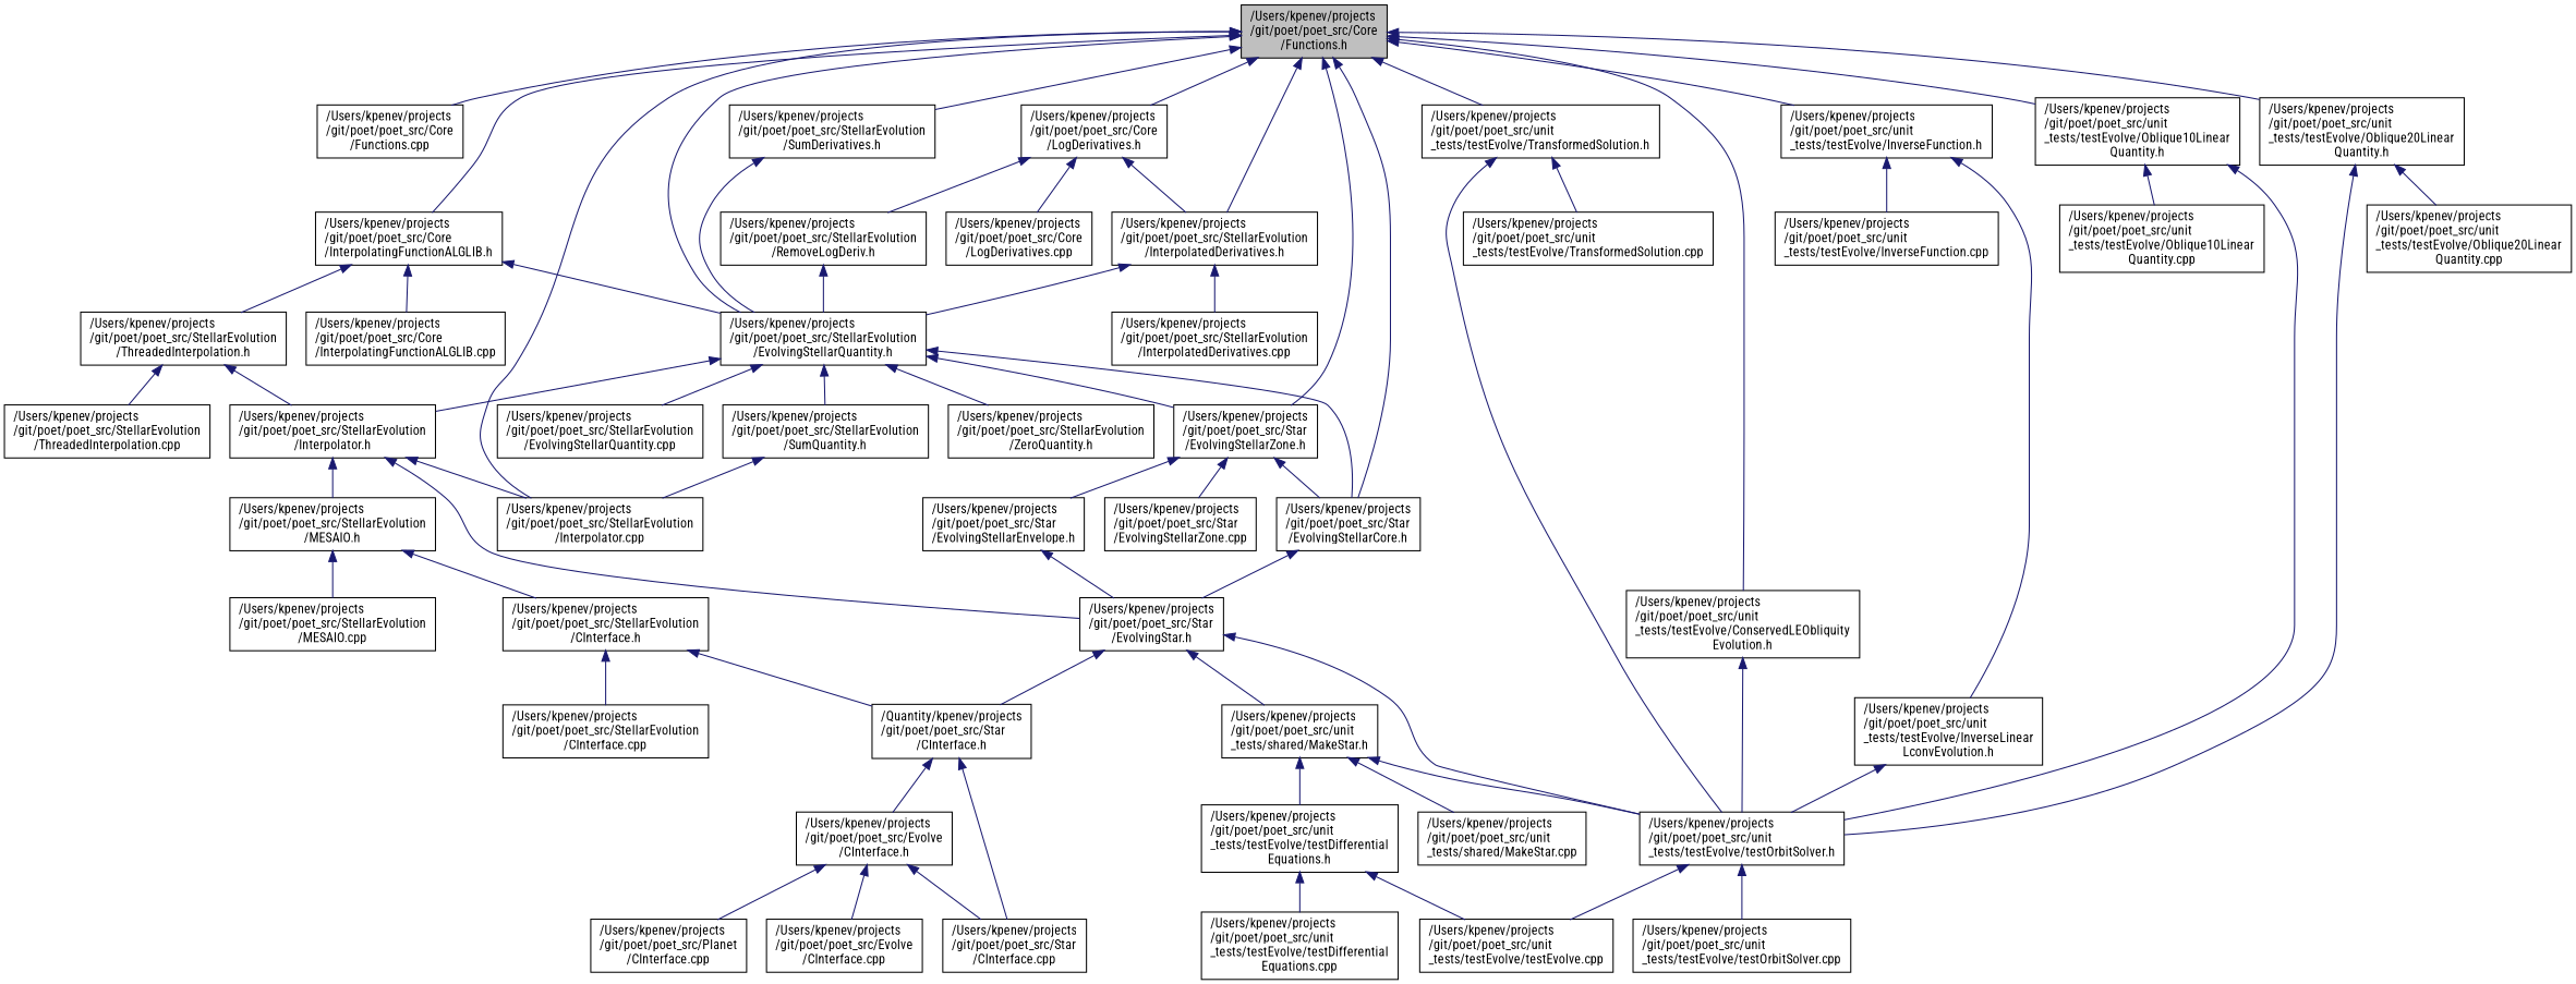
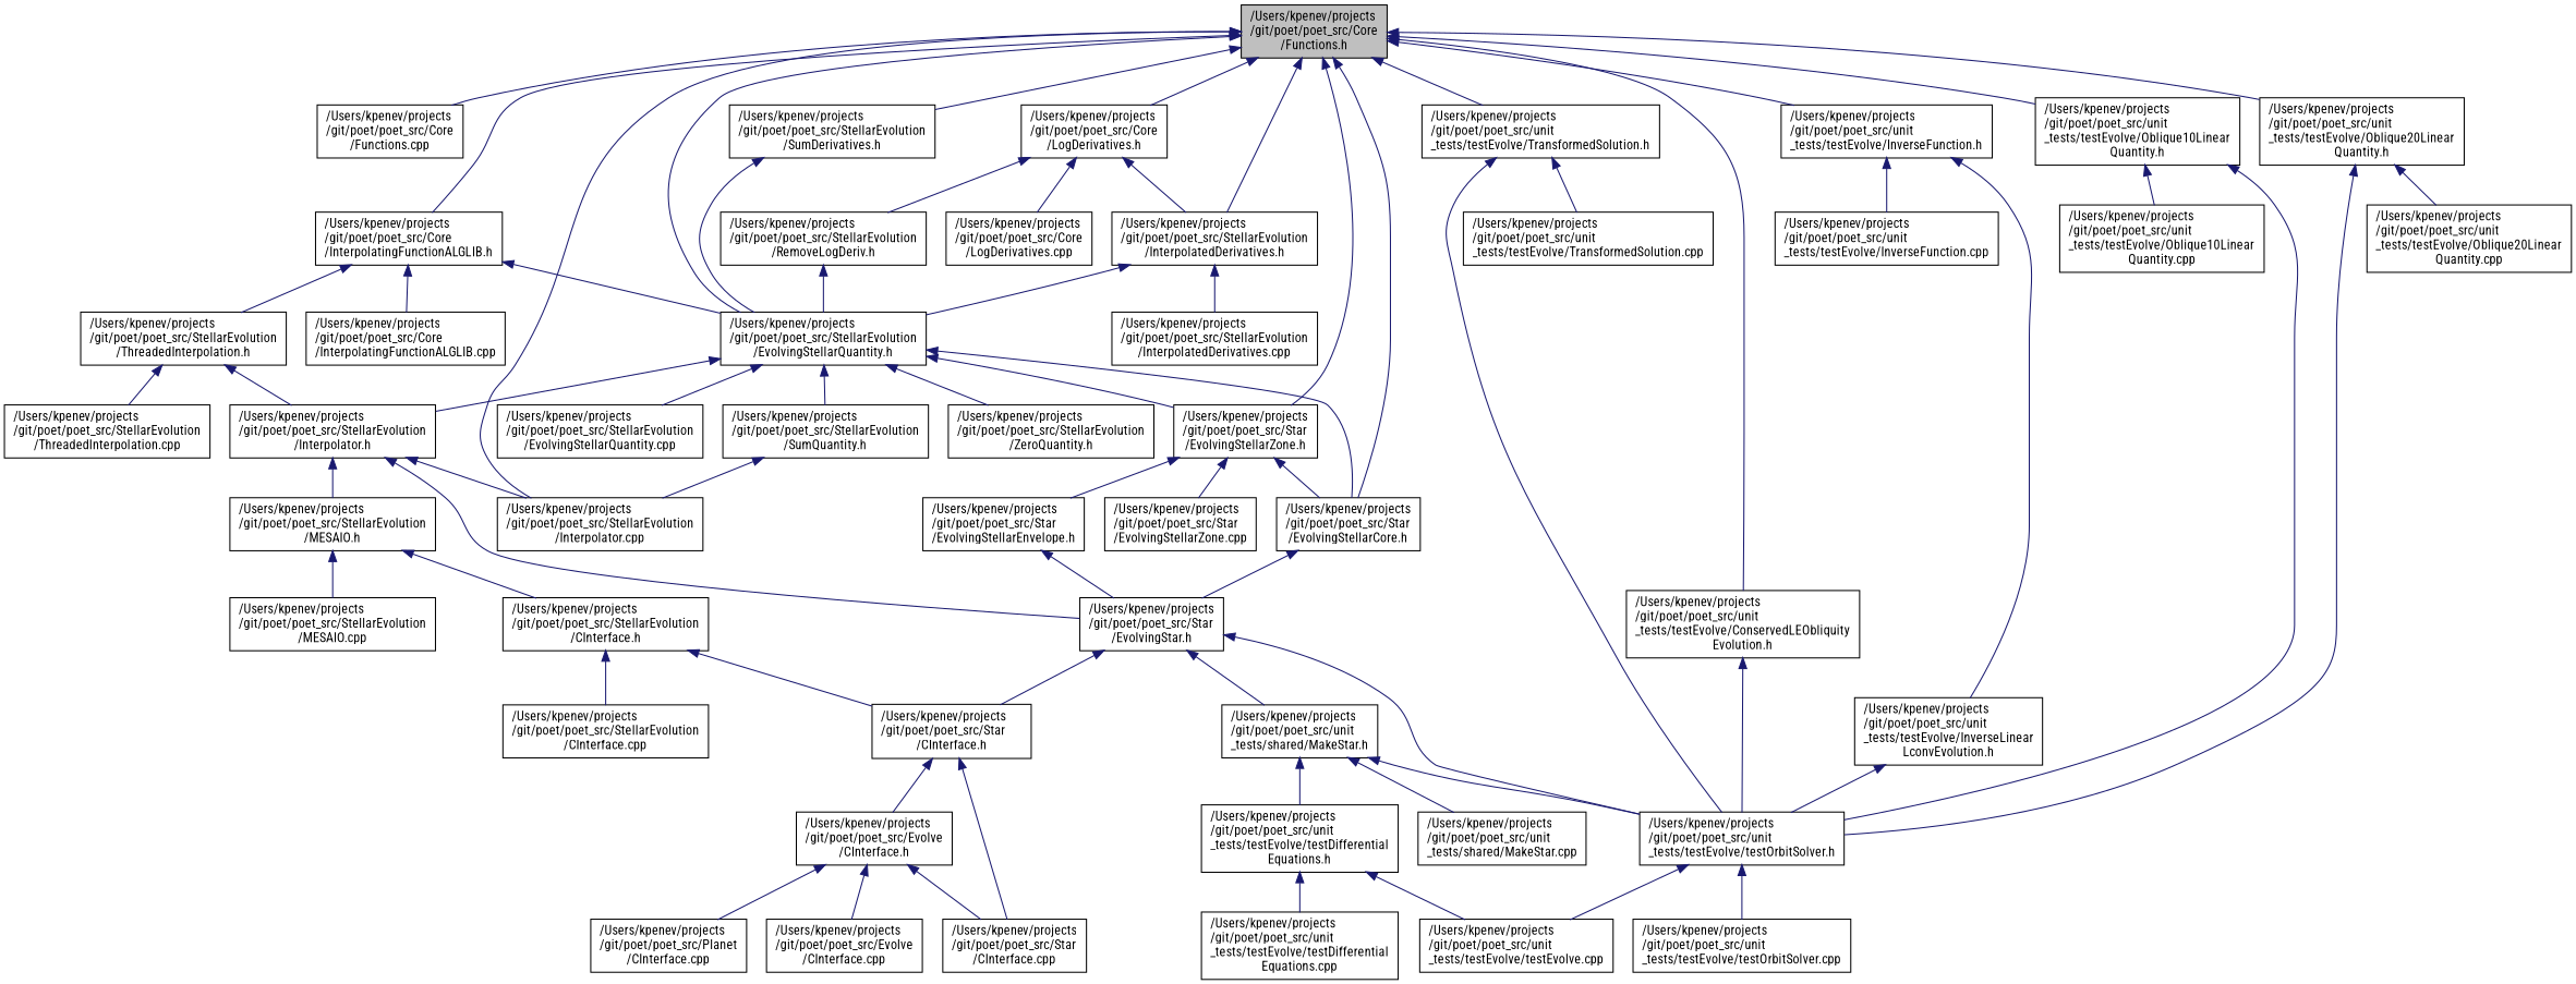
  digraph {
    fontname="Roboto Condensed"
    node [color=black fillcolor=white fontname="Roboto Condensed" fontsize=12 shape=record style=filled]
    edge [color=midnightblue dir=back fontname="Roboto Condensed" fontsize=12 labelfontname=Helvetica labelfontsize=12 style=solid]
    n1 [fillcolor=grey75 fontcolor=black height=0.2 label="/Users/kpenev/projects\l/git/poet/poet_src/Core\l/Functions.h" width=0.4]
    n2 [height=0.2 label="/Users/kpenev/projects\l/git/poet/poet_src/Core\l/Functions.cpp" width=0.4]
    n3 [height=0.2 label="/Users/kpenev/projects\l/git/poet/poet_src/Core\l/InterpolatingFunctionALGLIB.h" width=0.4]
    n4 [height=0.2 label="/Users/kpenev/projects\l/git/poet/poet_src/StellarEvolution\l/EvolvingStellarQuantity.h" width=0.4]
    n5 [height=0.2 label="/Users/kpenev/projects\l/git/poet/poet_src/StellarEvolution\l/Interpolator.cpp" width=0.4]
    n6 [height=0.2 label="/Users/kpenev/projects\l/git/poet/poet_src/Star\l/EvolvingStellarZone.h" width=0.4]
    n7 [height=0.2 label="/Users/kpenev/projects\l/git/poet/poet_src/Star\l/EvolvingStellarCore.h" width=0.4]
    n8 [height=0.2 label="/Users/kpenev/projects\l/git/poet/poet_src/Core\l/LogDerivatives.h" width=0.4]
    n9 [height=0.2 label="/Users/kpenev/projects\l/git/poet/poet_src/StellarEvolution\l/InterpolatedDerivatives.h" width=0.4]
    n10 [height=0.2 label="/Users/kpenev/projects\l/git/poet/poet_src/StellarEvolution\l/SumDerivatives.h" width=0.4]
    n11 [height=0.2 label="/Users/kpenev/projects\l/git/poet/poet_src/unit\l_tests/testEvolve/ConservedLEObliquity\lEvolution.h" width=0.4]
    n12 [height=0.2 label="/Users/kpenev/projects\l/git/poet/poet_src/unit\l_tests/testEvolve/InverseFunction.h" width=0.4]
    n13 [height=0.2 label="/Users/kpenev/projects\l/git/poet/poet_src/unit\l_tests/testEvolve/Oblique10Linear\lQuantity.h" width=0.4]
    n14 [height=0.2 label="/Users/kpenev/projects\l/git/poet/poet_src/unit\l_tests/testEvolve/Oblique20Linear\lQuantity.h" width=0.4]
    n15 [height=0.2 label="/Users/kpenev/projects\l/git/poet/poet_src/unit\l_tests/testEvolve/TransformedSolution.h" width=0.4]
    n16 [height=0.2 label="/Users/kpenev/projects\l/git/poet/poet_src/Core\l/InterpolatingFunctionALGLIB.cpp" width=0.4]
    n17 [height=0.2 label="/Users/kpenev/projects\l/git/poet/poet_src/StellarEvolution\l/ThreadedInterpolation.h" width=0.4]
    n18 [height=0.2 label="/Users/kpenev/projects\l/git/poet/poet_src/StellarEvolution\l/Interpolator.h" width=0.4]
    n19 [height=0.2 label="/Users/kpenev/projects\l/git/poet/poet_src/StellarEvolution\l/EvolvingStellarQuantity.cpp" width=0.4]
    n20 [height=0.2 label="/Users/kpenev/projects\l/git/poet/poet_src/StellarEvolution\l/SumQuantity.h" width=0.4]
    n21 [height=0.2 label="/Users/kpenev/projects\l/git/poet/poet_src/StellarEvolution\l/ZeroQuantity.h" width=0.4]
    n22 [height=0.2 label="/Users/kpenev/projects\l/git/poet/poet_src/StellarEvolution\l/MESAIO.h" width=0.4]
    n23 [height=0.2 label="/Users/kpenev/projects\l/git/poet/poet_src/Star\l/EvolvingStar.h" width=0.4]
    n24 [height=0.2 label="/Users/kpenev/projects\l/git/poet/poet_src/StellarEvolution\l/CInterface.h" width=0.4]
    n25 [height=0.2 label="/Users/kpenev/projects\l/git/poet/poet_src/StellarEvolution\l/MESAIO.cpp" width=0.4]
-   n26 [height=0.2 label="/Quantity/kpenev/projects\l/git/poet/poet_src/Star\l/CInterface.h" width=0.4]
+   n26 [height=0.2 label="/Users/kpenev/projects\l/git/poet/poet_src/Star\l/CInterface.h" width=0.4]
    n27 [height=0.2 label="/Users/kpenev/projects\l/git/poet/poet_src/StellarEvolution\l/CInterface.cpp" width=0.4]
    n28 [height=0.2 label="/Users/kpenev/projects\l/git/poet/poet_src/Evolve\l/CInterface.h" width=0.4]
    n29 [height=0.2 label="/Users/kpenev/projects\l/git/poet/poet_src/Star\l/CInterface.cpp" width=0.4]
    n30 [height=0.2 label="/Users/kpenev/projects\l/git/poet/poet_src/Evolve\l/CInterface.cpp" width=0.4]
    n31 [height=0.2 label="/Users/kpenev/projects\l/git/poet/poet_src/Planet\l/CInterface.cpp" width=0.4]
    n32 [height=0.2 label="/Users/kpenev/projects\l/git/poet/poet_src/unit\l_tests/shared/MakeStar.h" width=0.4]
    n33 [height=0.2 label="/Users/kpenev/projects\l/git/poet/poet_src/unit\l_tests/testEvolve/testOrbitSolver.h" width=0.4]
    n34 [height=0.2 label="/Users/kpenev/projects\l/git/poet/poet_src/unit\l_tests/shared/MakeStar.cpp" width=0.4]
    n35 [height=0.2 label="/Users/kpenev/projects\l/git/poet/poet_src/unit\l_tests/testEvolve/testDifferential\lEquations.h" width=0.4]
    n36 [height=0.2 label="/Users/kpenev/projects\l/git/poet/poet_src/unit\l_tests/testEvolve/testDifferential\lEquations.cpp" width=0.4]
    n37 [height=0.2 label="/Users/kpenev/projects\l/git/poet/poet_src/unit\l_tests/testEvolve/testEvolve.cpp" width=0.4]
    n38 [height=0.2 label="/Users/kpenev/projects\l/git/poet/poet_src/unit\l_tests/testEvolve/testOrbitSolver.cpp" width=0.4]
    n39 [height=0.2 label="/Users/kpenev/projects\l/git/poet/poet_src/Star\l/EvolvingStellarEnvelope.h" width=0.4]
    n40 [height=0.2 label="/Users/kpenev/projects\l/git/poet/poet_src/Star\l/EvolvingStellarZone.cpp" width=0.4]
    n41 [height=0.2 label="/Users/kpenev/projects\l/git/poet/poet_src/StellarEvolution\l/ThreadedInterpolation.cpp" width=0.4]
    n42 [height=0.2 label="/Users/kpenev/projects\l/git/poet/poet_src/Core\l/LogDerivatives.cpp" width=0.4]
    n43 [height=0.2 label="/Users/kpenev/projects\l/git/poet/poet_src/StellarEvolution\l/RemoveLogDeriv.h" width=0.4]
    n44 [height=0.2 label="/Users/kpenev/projects\l/git/poet/poet_src/StellarEvolution\l/InterpolatedDerivatives.cpp" width=0.4]
    n45 [height=0.2 label="/Users/kpenev/projects\l/git/poet/poet_src/unit\l_tests/testEvolve/InverseFunction.cpp" width=0.4]
    n46 [height=0.2 label="/Users/kpenev/projects\l/git/poet/poet_src/unit\l_tests/testEvolve/InverseLinear\lLconvEvolution.h" width=0.4]
    n47 [height=0.2 label="/Users/kpenev/projects\l/git/poet/poet_src/unit\l_tests/testEvolve/Oblique10Linear\lQuantity.cpp" width=0.4]
    n48 [height=0.2 label="/Users/kpenev/projects\l/git/poet/poet_src/unit\l_tests/testEvolve/Oblique20Linear\lQuantity.cpp" width=0.4]
    n49 [height=0.2 label="/Users/kpenev/projects\l/git/poet/poet_src/unit\l_tests/testEvolve/TransformedSolution.cpp" width=0.4]
    n1 -> n2
    n1 -> n3
    n1 -> n4
    n1 -> n5
    n1 -> n6
    n1 -> n7
    n1 -> n8
    n1 -> n9
    n1 -> n10
    n1 -> n11
    n1 -> n12
    n1 -> n13
    n1 -> n14
    n1 -> n15
    n3 -> n4
    n3 -> n16
    n3 -> n17
    n4 -> n6
    n4 -> n7
    n4 -> n18
    n4 -> n19
    n4 -> n20
    n4 -> n21
    n6 -> n7
    n6 -> n39
    n6 -> n40
    n7 -> n23
    n8 -> n9
    n8 -> n42
    n8 -> n43
    n9 -> n4
    n9 -> n44
    n10 -> n4
    n11 -> n33
    n12 -> n45
    n12 -> n46
    n13 -> n33
    n13 -> n47
    n14 -> n33
    n14 -> n48
    n15 -> n33
    n15 -> n49
    n17 -> n18
    n17 -> n41
    n18 -> n5
    n18 -> n22
    n18 -> n23
    n20 -> n5
    n22 -> n24
    n22 -> n25
    n23 -> n26
    n23 -> n32
    n23 -> n33
    n24 -> n26
    n24 -> n27
    n26 -> n28
    n26 -> n29
    n28 -> n29
    n28 -> n30
    n28 -> n31
    n32 -> n33
    n32 -> n34
    n32 -> n35
    n33 -> n37
    n33 -> n38
    n35 -> n36
    n35 -> n37
    n39 -> n23
    n43 -> n4
    n46 -> n33
  }
